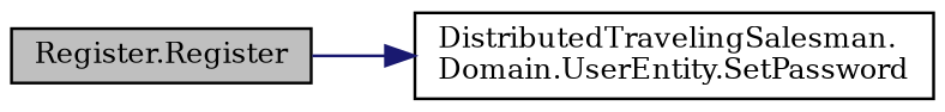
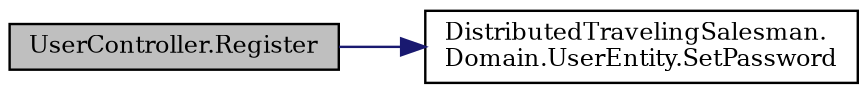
  digraph {
    rankdir=LR
    fontname="DejaVu Serif"
    node [color=black fontname="DejaVu Serif" fontsize=10 shape=record style=filled]
-   n1 [fillcolor=grey75 fontcolor=black height=0.2 label="Register.Register" width=0.4]
+   n1 [fillcolor=grey75 fontcolor=black height=0.2 label="UserController.Register" width=0.4]
    n2 [fillcolor=white height=0.2 label="DistributedTravelingSalesman.\lDomain.UserEntity.SetPassword" width=0.4]
    n1 -> n2 [color=midnightblue fontname="DejaVu Serif" fontsize=10 labelfontname=Helvetica labelfontsize=10 style=solid]
  }
